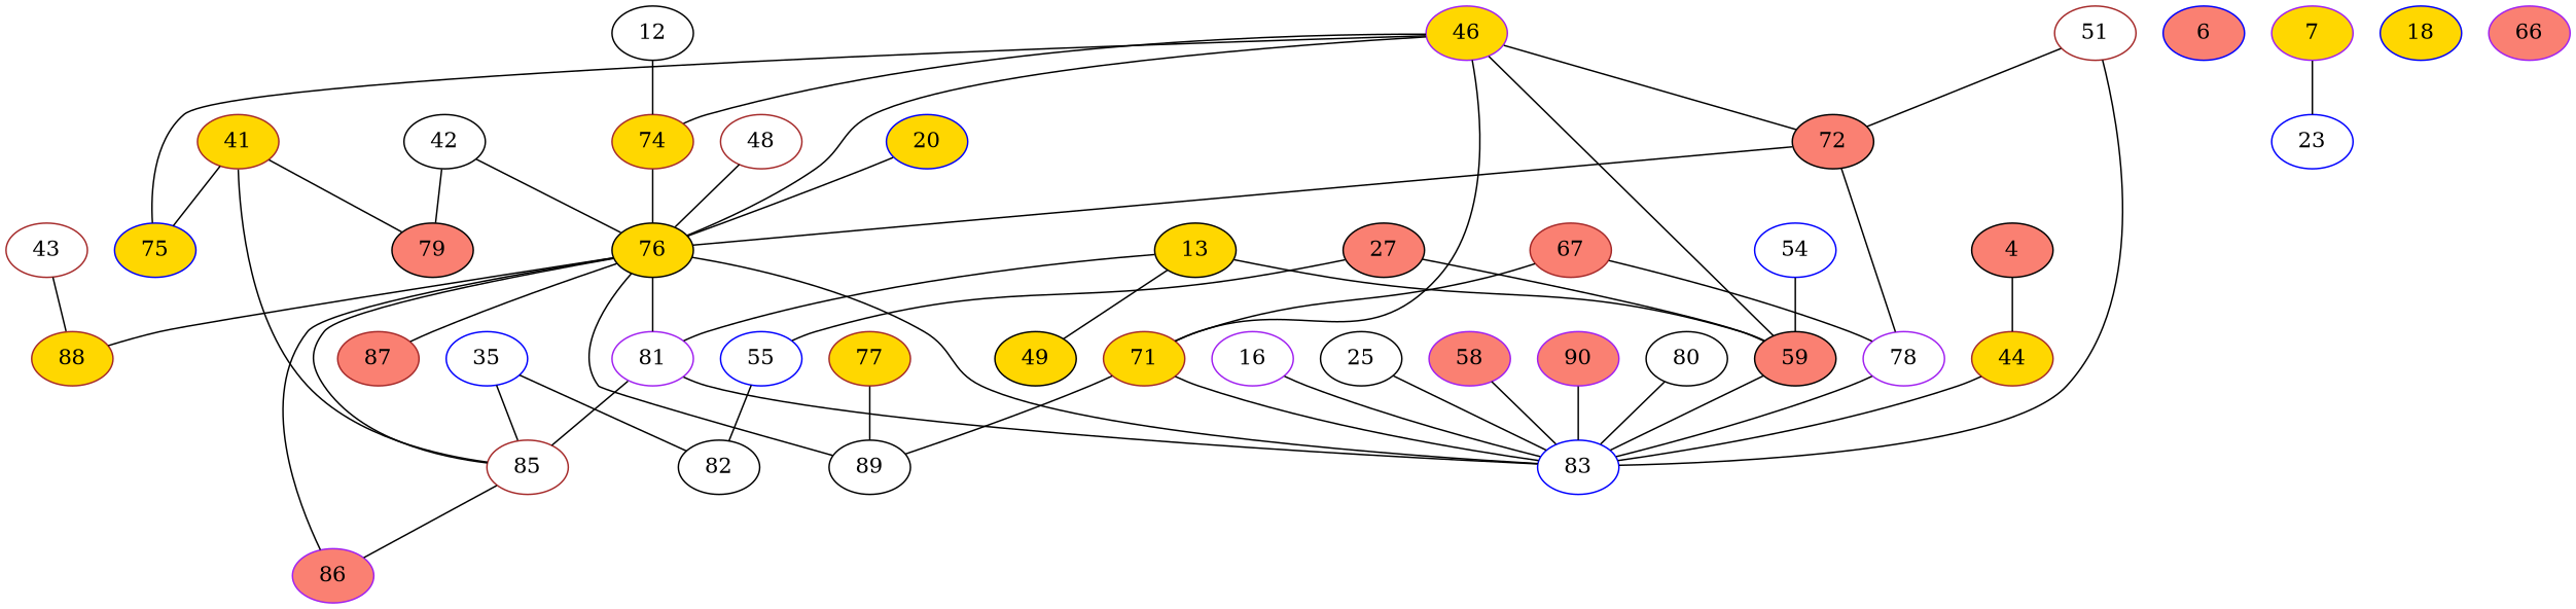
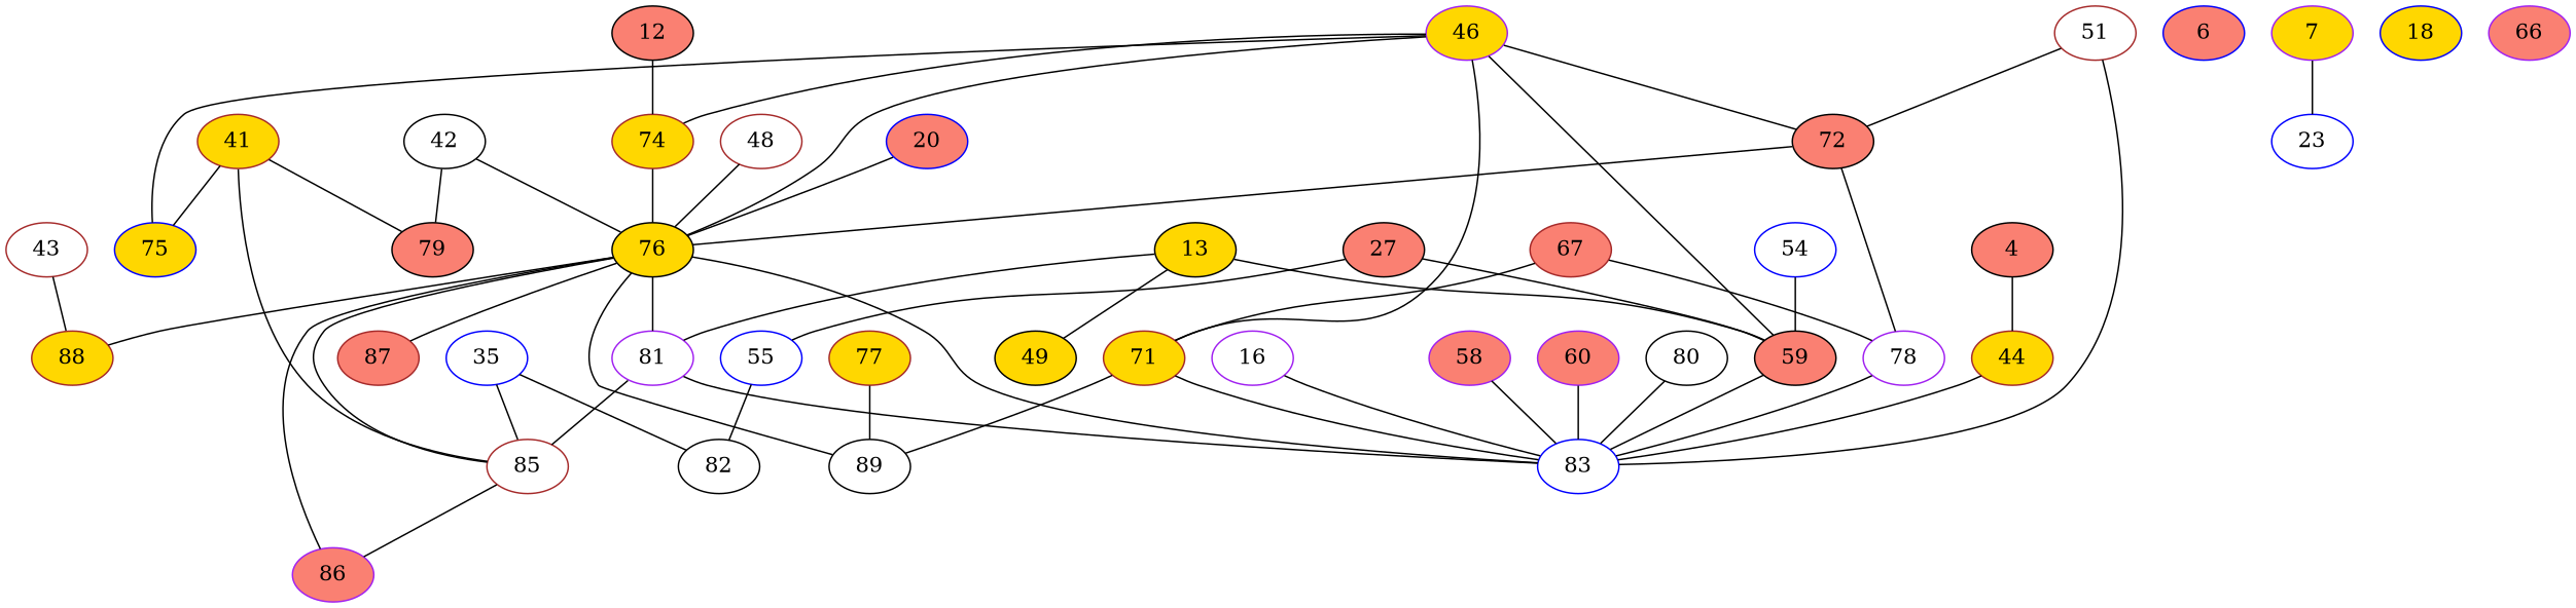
  graph {
    node [color=black fillcolor=white style=filled]
    4 [fillcolor=salmon]
    44 [color=brown fillcolor=gold]
    83 [color=blue super="+65+37"]
    6 [color=blue fillcolor=salmon]
    7 [color=purple fillcolor=gold]
    23 [color=blue]
    74 [color=brown fillcolor=gold super="+38+45+50"]
    76 [fillcolor=gold super="+70+73"]
-   12
+   12 [fillcolor=salmon]
    13 [fillcolor=gold super="+8"]
    49 [fillcolor=gold]
    59 [fillcolor=salmon]
    81 [color=purple super="+56"]
    85 [color=brown super="+15+57"]
    16 [color=purple]
    18 [color=blue fillcolor=gold]
    88 [color=brown fillcolor=gold]
    89 [super="+84"]
    86 [color=purple fillcolor=salmon]
    87 [color=brown fillcolor=salmon]
-   20 [color=blue fillcolor=gold]
-   25
+   20 [color=blue fillcolor=salmon]
    27 [fillcolor=salmon super="+24"]
    55 [color=blue]
    82
    75 [color=blue fillcolor=gold super="+3"]
    35 [color=blue]
    41 [color=brown fillcolor=gold super="+26"]
    79 [fillcolor=salmon]
    42
    43 [color=brown]
    46 [color=purple fillcolor=gold super="+17"]
    71 [color=brown fillcolor=gold super="+9+61"]
    72 [fillcolor=salmon super="+36+62"]
    78 [color=purple super="+68"]
    48 [color=brown]
    51 [color=brown super="+47"]
    54 [color=blue]
    58 [color=purple fillcolor=salmon]
-   60 [color=purple fillcolor=salmon label=90]
+   60 [color=purple fillcolor=salmon]
    66 [color=purple fillcolor=salmon]
    67 [color=brown fillcolor=salmon]
    77 [color=brown fillcolor=gold]
    80
    4 -- 44
    44 -- 83
    7 -- 23
    74 -- 76 [weight=2]
    76 -- 83 [weight=2]
    76 -- 81 [weight=2]
    76 -- 85
    76 -- 88
    76 -- 89
    76 -- 86
    76 -- 87
    12 -- 74
    13 -- 49
    13 -- 59 [weight=2]
    13 -- 81
    59 -- 83 [weight=4]
    81 -- 83 [weight=3]
    81 -- 85 [weight=4]
    85 -- 86
    16 -- 83
    20 -- 76
-   25 -- 83
    27 -- 59 [weight=2]
    27 -- 55
    55 -- 82
    35 -- 85
    35 -- 82
    41 -- 85
    41 -- 75
    41 -- 79
    42 -- 76
    42 -- 79
    43 -- 88
    46 -- 74
    46 -- 76
    46 -- 59 [weight=2]
    46 -- 75
    46 -- 71
    46 -- 72
    71 -- 83 [weight=2]
    71 -- 89
    72 -- 76
    72 -- 78
    78 -- 83 [weight=2]
    48 -- 76
    51 -- 83 [weight=2]
    51 -- 72
    54 -- 59
    58 -- 83
    60 -- 83
    67 -- 71
    67 -- 78
    77 -- 89
    80 -- 83
  }
